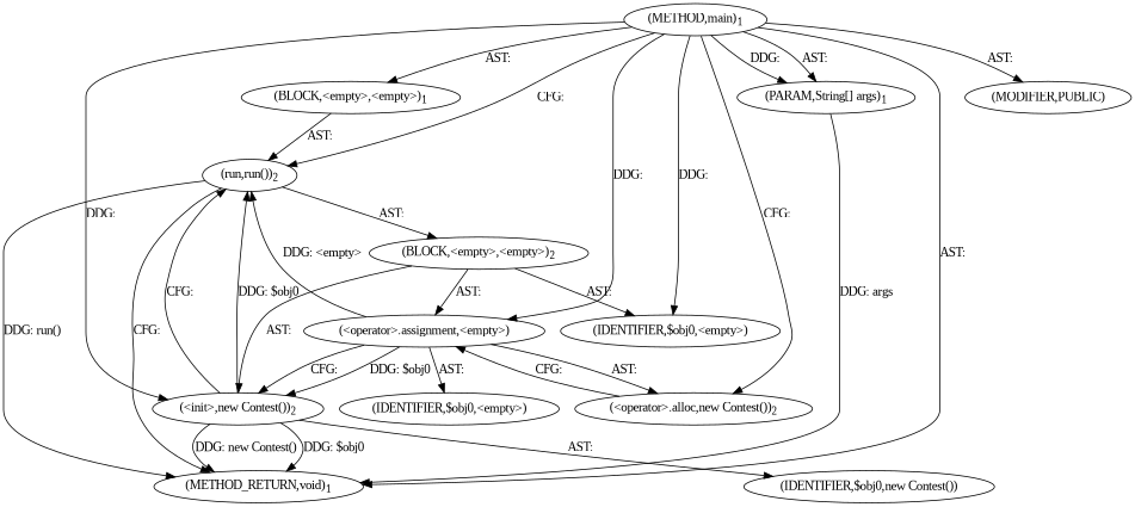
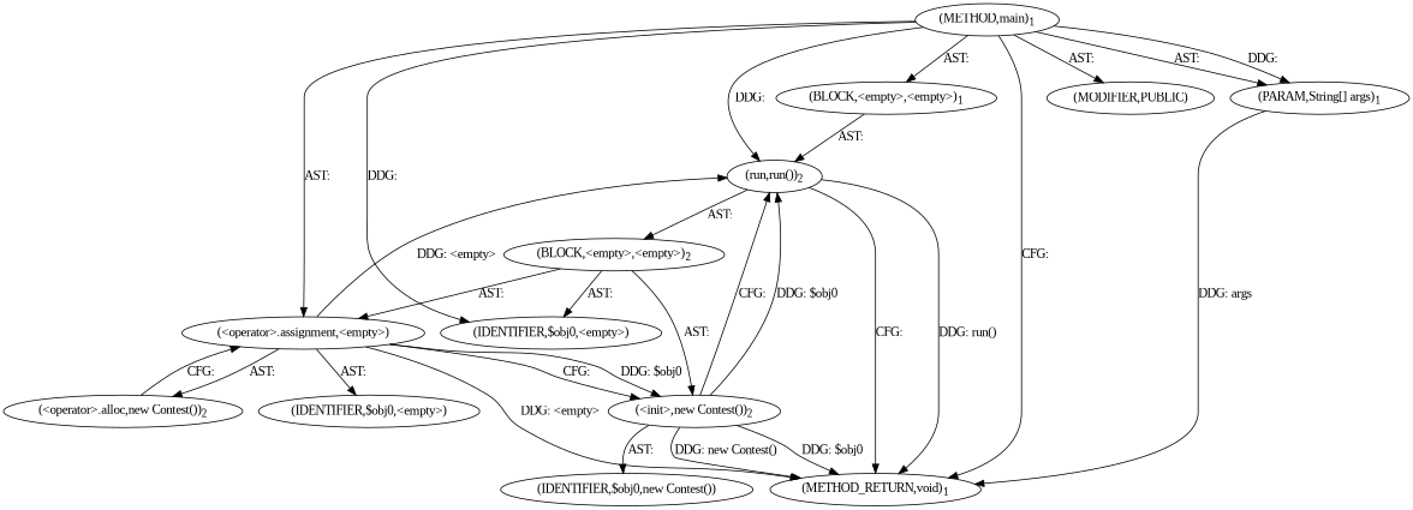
  digraph {
    fontname="Liberation Serif"
    node [fontname="Liberation Serif"]
    edge [fontname="Liberation Serif"]
    n1 [label=<(METHOD,main)<SUB>1</SUB>>]
    n2 [label=<(PARAM,String[] args)<SUB>1</SUB>>]
    n3 [label=<(BLOCK,&lt;empty&gt;,&lt;empty&gt;)<SUB>1</SUB>>]
    n4 [label=<(run,run())<SUB>2</SUB>>]
    n5 [label=<(&lt;operator&gt;.assignment,&lt;empty&gt;)>]
    n6 [label=<(&lt;operator&gt;.alloc,new Contest())<SUB>2</SUB>>]
    n7 [label=<(&lt;init&gt;,new Contest())<SUB>2</SUB>>]
    n8 [label=<(IDENTIFIER,$obj0,&lt;empty&gt;)>]
    n9 [label=<(MODIFIER,PUBLIC)>]
    n10 [label=<(METHOD_RETURN,void)<SUB>1</SUB>>]
    n11 [label=<(BLOCK,&lt;empty&gt;,&lt;empty&gt;)<SUB>2</SUB>>]
    n12 [label=<(IDENTIFIER,$obj0,&lt;empty&gt;)>]
    n13 [label=<(IDENTIFIER,$obj0,new Contest())>]
    n1 -> n2 [label="AST: "]
    n1 -> n2 [label="DDG: "]
    n1 -> n3 [label="AST: "]
-   n1 -> n4 [label="CFG: "]
-   n1 -> n5 [label="DDG: "]
-   n1 -> n6 [label="CFG: "]
-   n1 -> n7 [label="DDG: "]
+   n1 -> n4 [label="DDG: "]
+   n1 -> n5 [label="AST: "]
    n1 -> n8 [label="DDG: "]
    n1 -> n9 [label="AST: "]
-   n1 -> n10 [label="AST: "]
+   n1 -> n10 [label="CFG: "]
    n2 -> n10 [label="DDG: args"]
    n3 -> n4 [label="AST: "]
    n4 -> n10 [label="CFG: "]
    n4 -> n10 [label="DDG: run()"]
    n4 -> n11 [label="AST: "]
    n5 -> n4 [label="DDG: &lt;empty&gt;"]
    n5 -> n6 [label="AST: "]
    n5 -> n7 [label="CFG: "]
    n5 -> n7 [label="DDG: $obj0"]
+   n5 -> n10 [label="DDG: &lt;empty&gt;"]
    n5 -> n12 [label="AST: "]
    n6 -> n5 [label="CFG: "]
    n7 -> n4 [label="CFG: "]
    n7 -> n4 [label="DDG: $obj0"]
    n7 -> n10 [label="DDG: $obj0"]
    n7 -> n10 [label="DDG: new Contest()"]
    n7 -> n13 [label="AST: "]
    n11 -> n5 [label="AST: "]
    n11 -> n7 [label="AST: "]
    n11 -> n8 [label="AST: "]
  }
